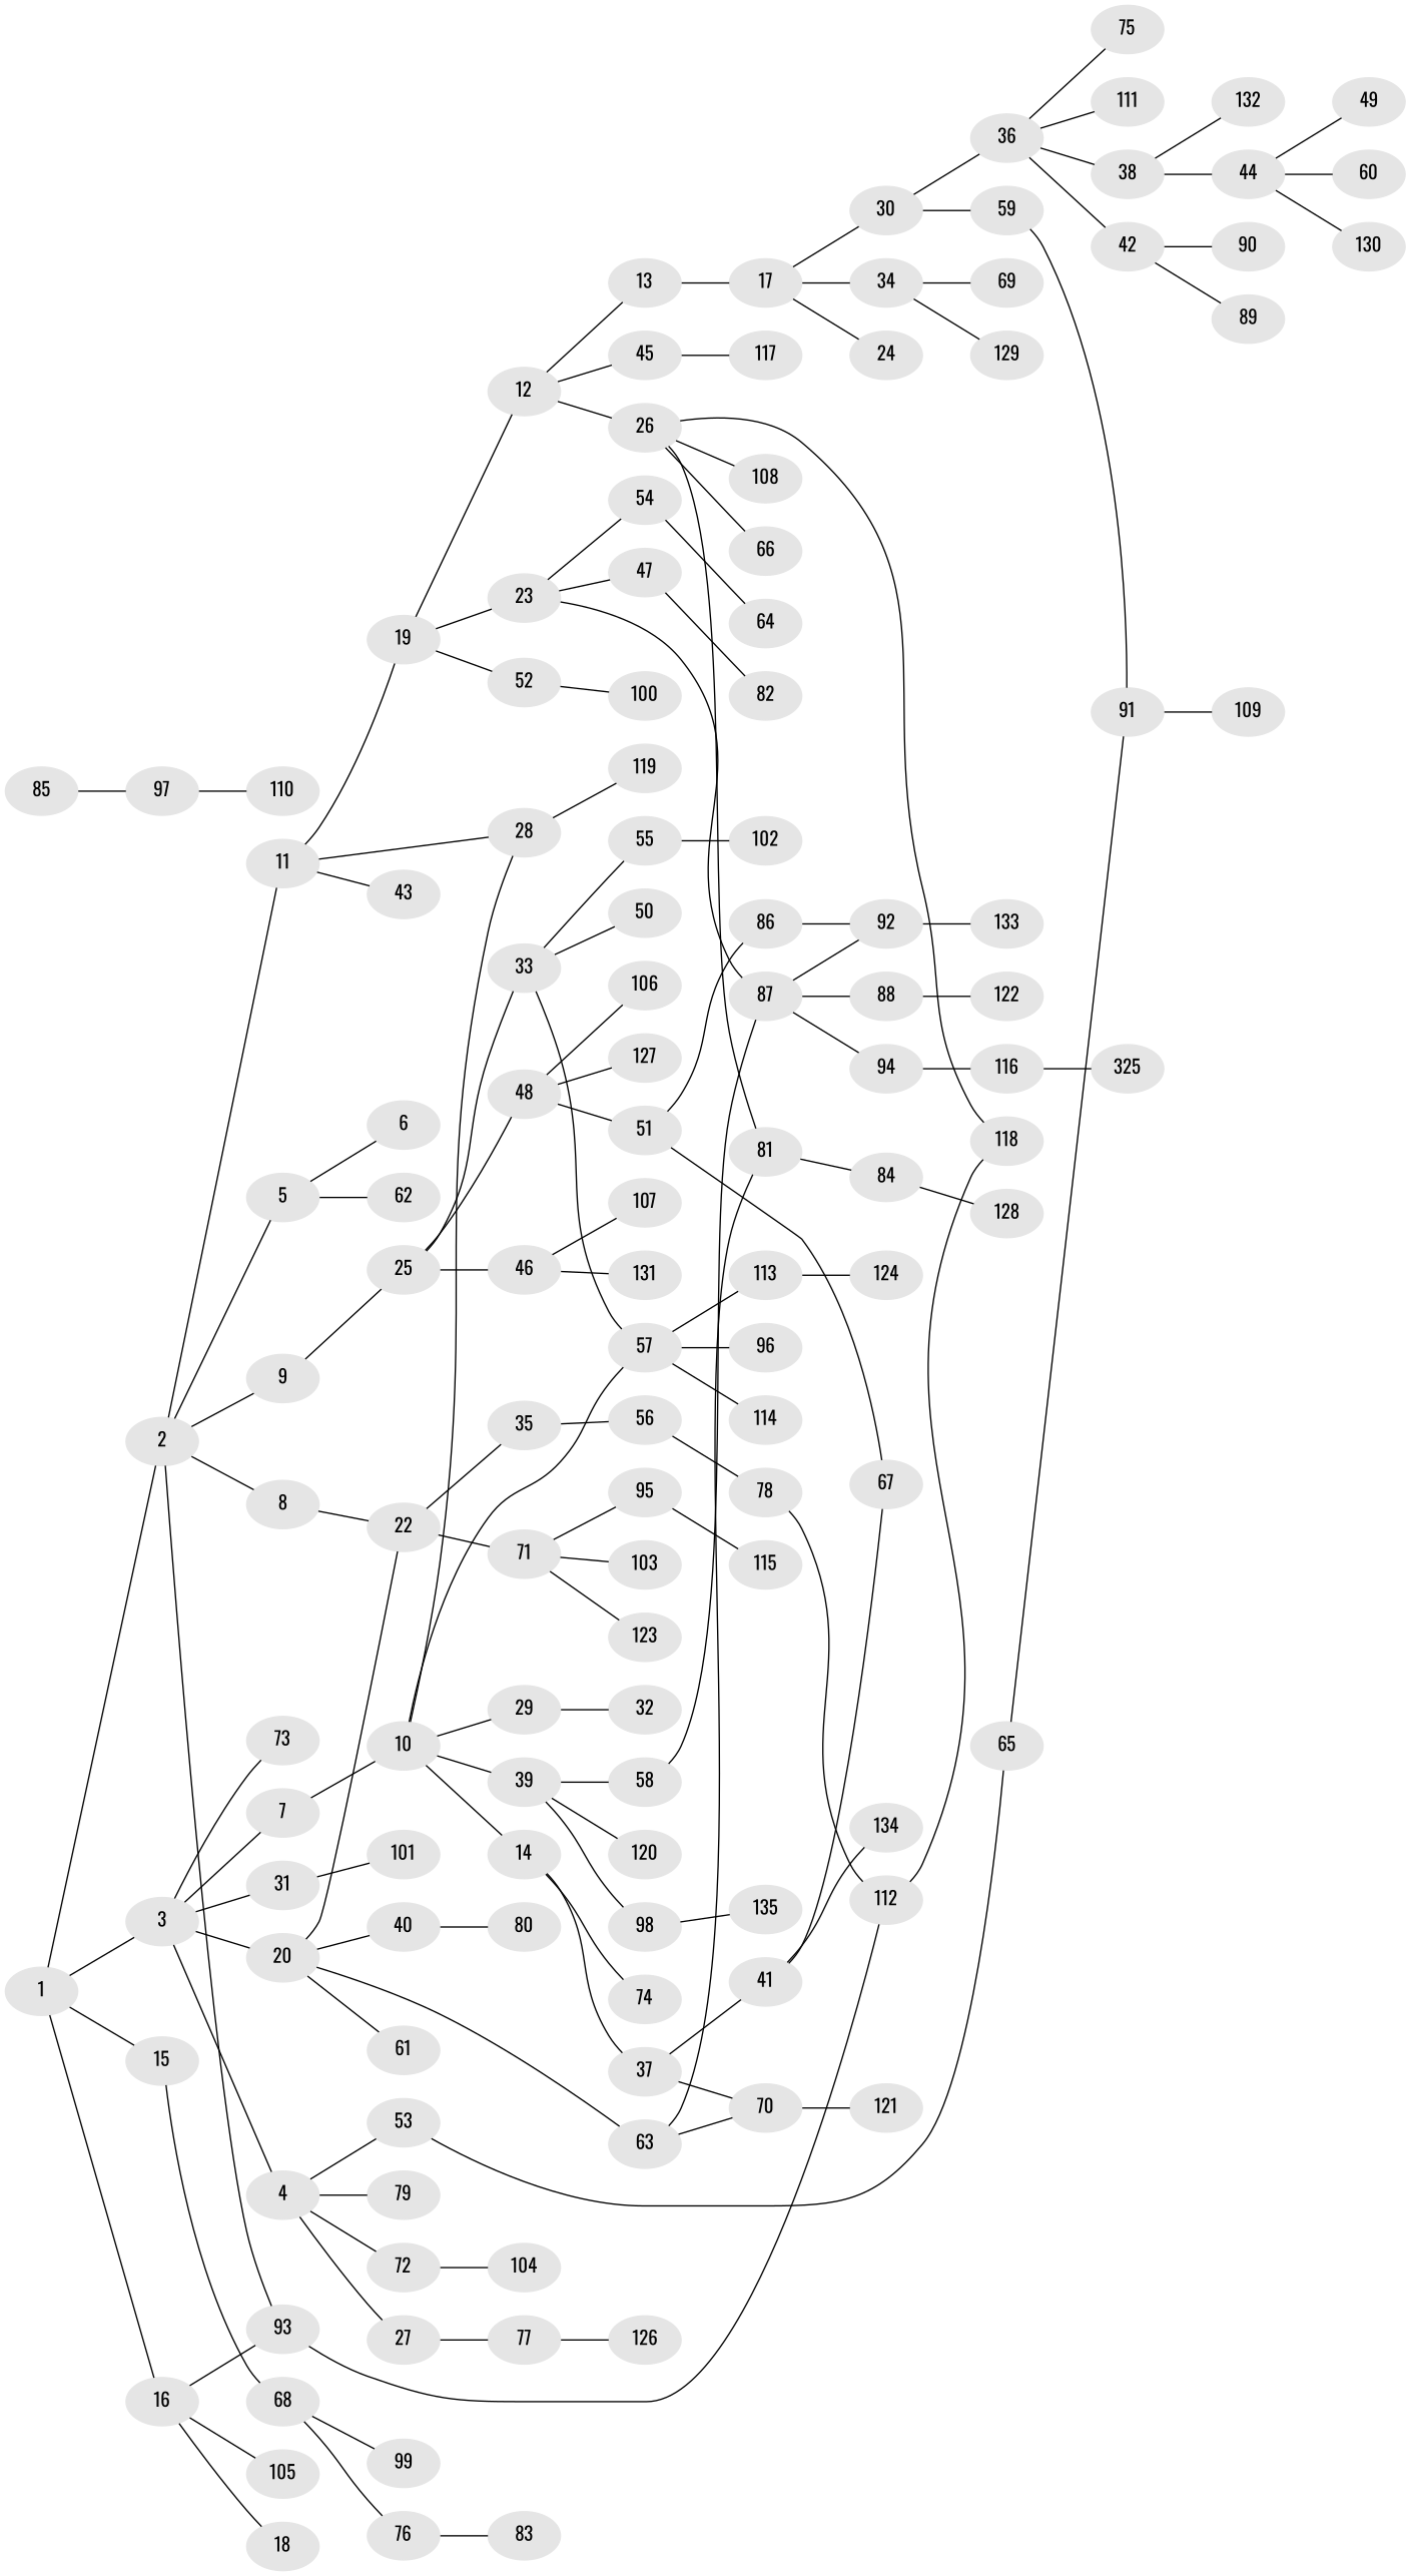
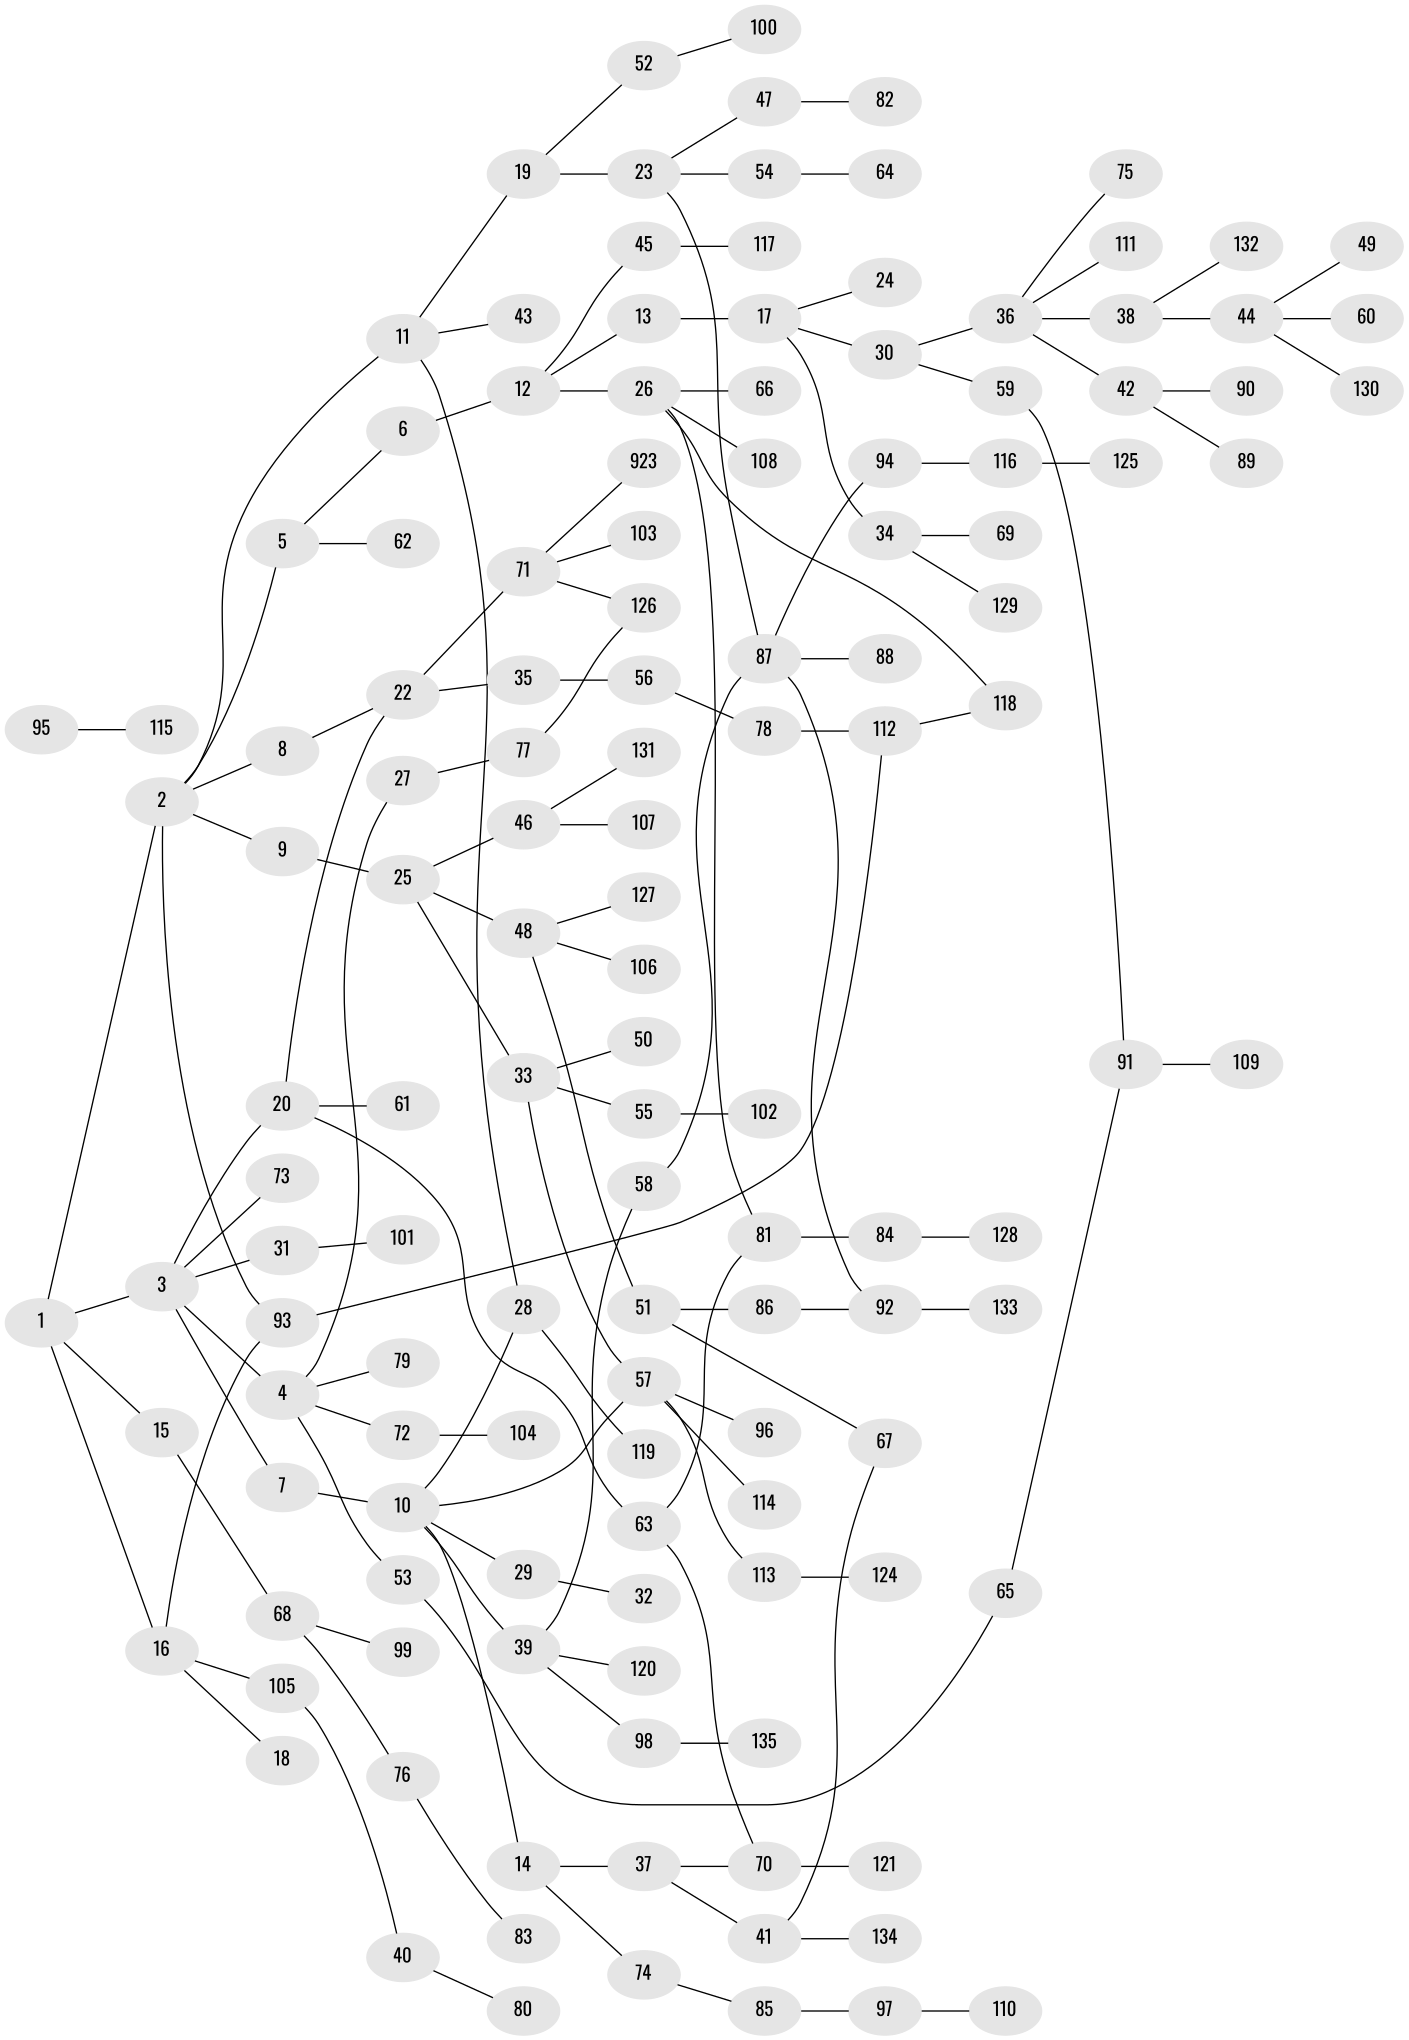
  graph {
    fontname=Oswald
    rankdir=LR
    node [color=gray90 fontname=Oswald style=filled]
    edge [fontname=Oswald]
    1
    2
    3
    15
    16
    5
    8
    9
    11
    93
    4
    7
    20
    31
    73
    68
    18
    105
    6
    62
    22
    25
    28
    19
    43
    112
    27
    53
    72
    79
    10
    40
    61
    63
    101
    77
    65
    104
    12
    13
    26
    45
    14
    29
    39
    57
    35
    71
    33
    46
    48
    37
    74
    119
    32
    58
    98
    120
    96
    113
    114
    23
    52
    17
    66
    81
    108
    118
    117
    24
    30
    34
    41
    70
    85
    76
    99
    36
    59
    69
    129
    47
    54
    87
    100
    80
    56
    95
    103
-   123
+   123 [label=923]
    82
    64
    92
    88
    94
    50
    55
    107
    131
    51
    106
    127
    84
    126
    38
    42
    75
    111
    91
    102
    78
    44
    132
    89
    90
    67
    134
    121
    49
    60
    130
    135
    86
    124
    109
    83
    115
    97
    128
    110
    133
-   122
    116
-   125 [label=325]
+   125
    1 -- 2
    1 -- 3
    1 -- 15
    1 -- 16
    2 -- 5
    2 -- 8
    2 -- 9
    2 -- 11
    2 -- 93
    3 -- 4
    3 -- 7
    3 -- 20
    3 -- 31
    3 -- 73
    15 -- 68
    16 -- 93
    16 -- 18
    16 -- 105
    5 -- 6
    5 -- 62
    8 -- 22
    9 -- 25
    11 -- 28
    11 -- 19
    11 -- 43
    93 -- 112
    4 -- 27
    4 -- 53
    4 -- 72
    4 -- 79
    7 -- 10
    20 -- 22
-   20 -- 40
+   105 -- 40
    20 -- 61
    20 -- 63
    31 -- 101
    68 -- 76
    68 -- 99
-   19 -- 12
+   6 -- 12
    22 -- 35
    22 -- 71
    25 -- 33
    25 -- 46
    25 -- 48
    28 -- 119
    19 -- 23
    19 -- 52
    112 -- 118
    27 -- 77
    53 -- 65
    72 -- 104
    10 -- 28
    10 -- 14
    10 -- 29
    10 -- 39
    10 -- 57
    40 -- 80
    63 -- 81
    63 -- 70
    77 -- 126
    65 -- 91
    12 -- 13
    12 -- 26
    12 -- 45
    13 -- 17
    26 -- 66
    26 -- 81
    26 -- 108
    26 -- 118
    45 -- 117
    14 -- 37
    14 -- 74
    29 -- 32
    39 -- 58
    39 -- 98
    39 -- 120
    57 -- 96
    57 -- 113
    57 -- 114
    35 -- 56
-   71 -- 95
+   71 -- 126
    71 -- 103
    71 -- 123
    33 -- 57
    33 -- 50
    33 -- 55
    46 -- 107
    46 -- 131
    48 -- 51
    48 -- 106
    48 -- 127
    37 -- 41
    37 -- 70
+   74 -- 85
    58 -- 87
    98 -- 135
    113 -- 124
    23 -- 47
    23 -- 54
    23 -- 87
    52 -- 100
    17 -- 24
    17 -- 30
    17 -- 34
    81 -- 84
    30 -- 36
    30 -- 59
    34 -- 69
    34 -- 129
    41 -- 67
    41 -- 134
    70 -- 121
    85 -- 97
    76 -- 83
    36 -- 38
    36 -- 42
    36 -- 75
    36 -- 111
    59 -- 91
    47 -- 82
    54 -- 64
    87 -- 92
    87 -- 88
    87 -- 94
    56 -- 78
    95 -- 115
    92 -- 133
-   88 -- 122
    94 -- 116
    55 -- 102
    51 -- 67
    51 -- 86
    84 -- 128
    38 -- 44
    38 -- 132
    42 -- 89
    42 -- 90
    91 -- 109
    78 -- 112
    44 -- 49
    44 -- 60
    44 -- 130
    86 -- 92
    97 -- 110
    116 -- 125
  }
